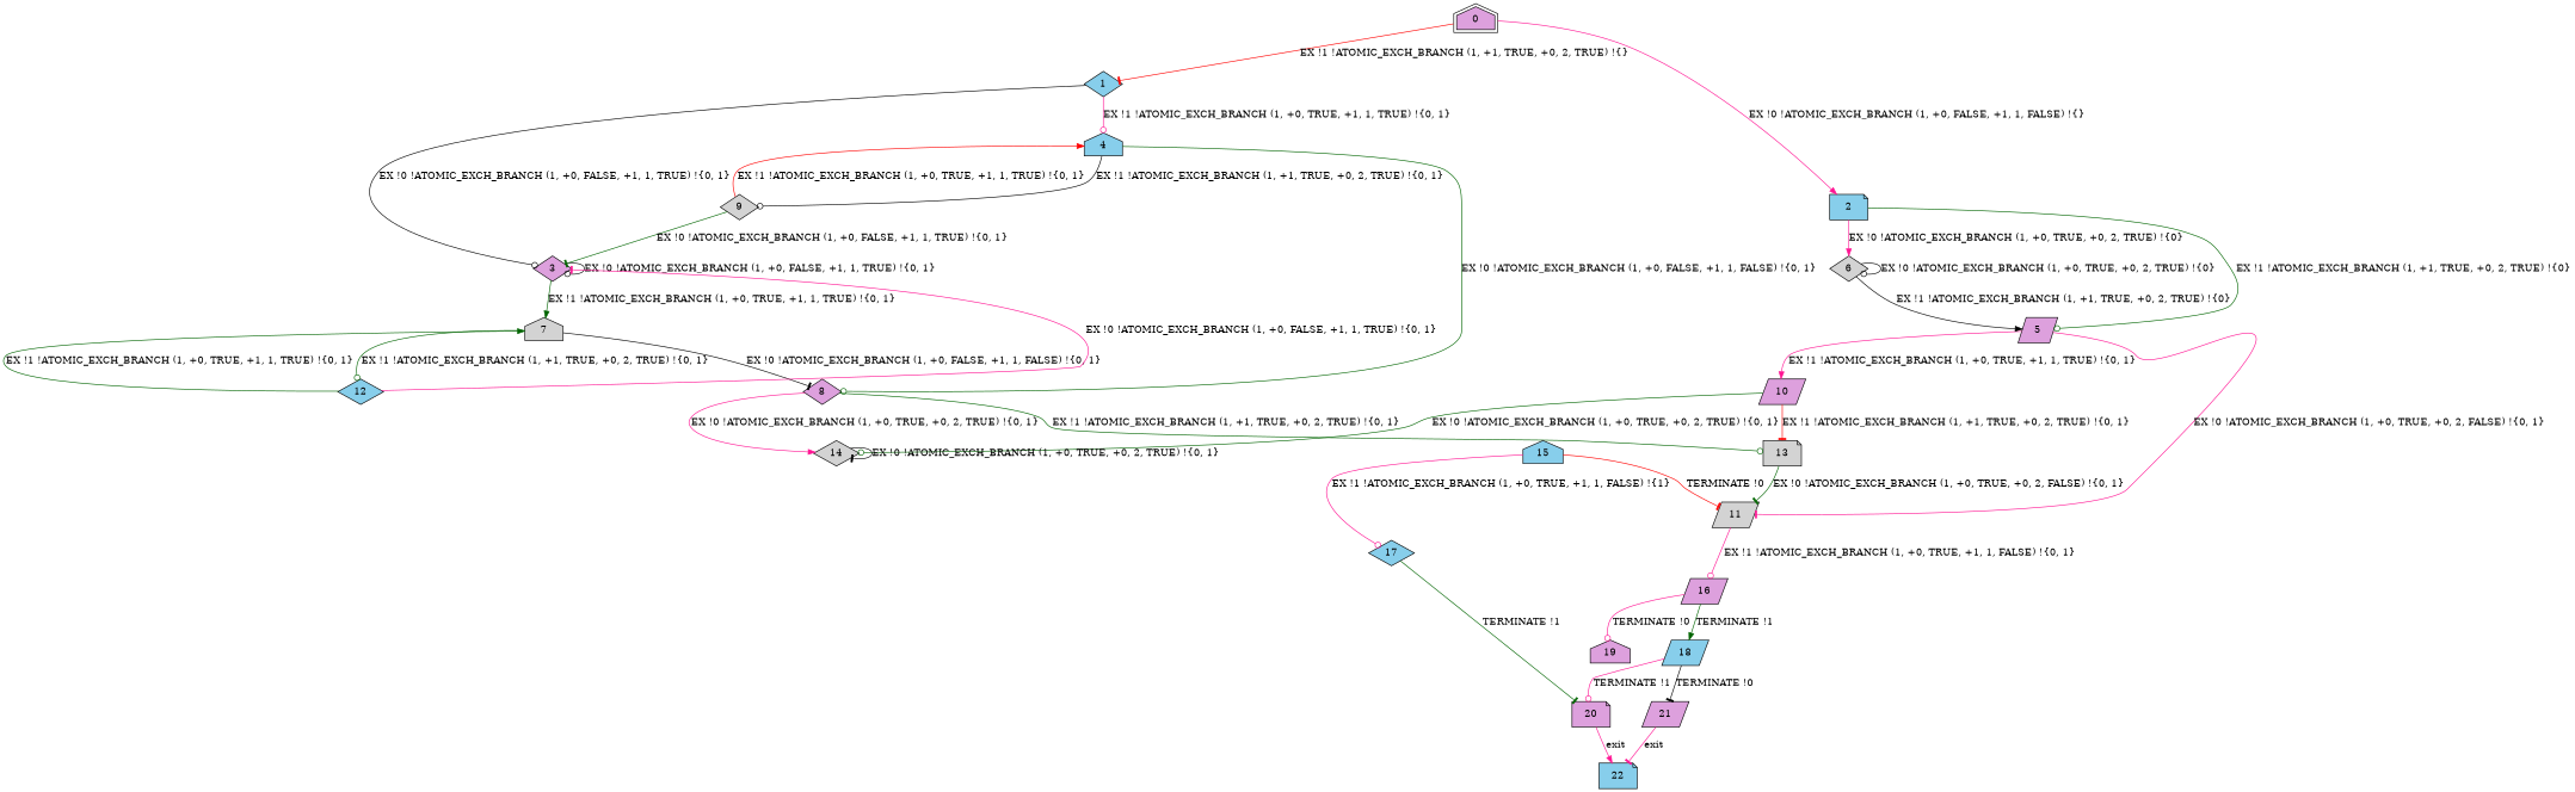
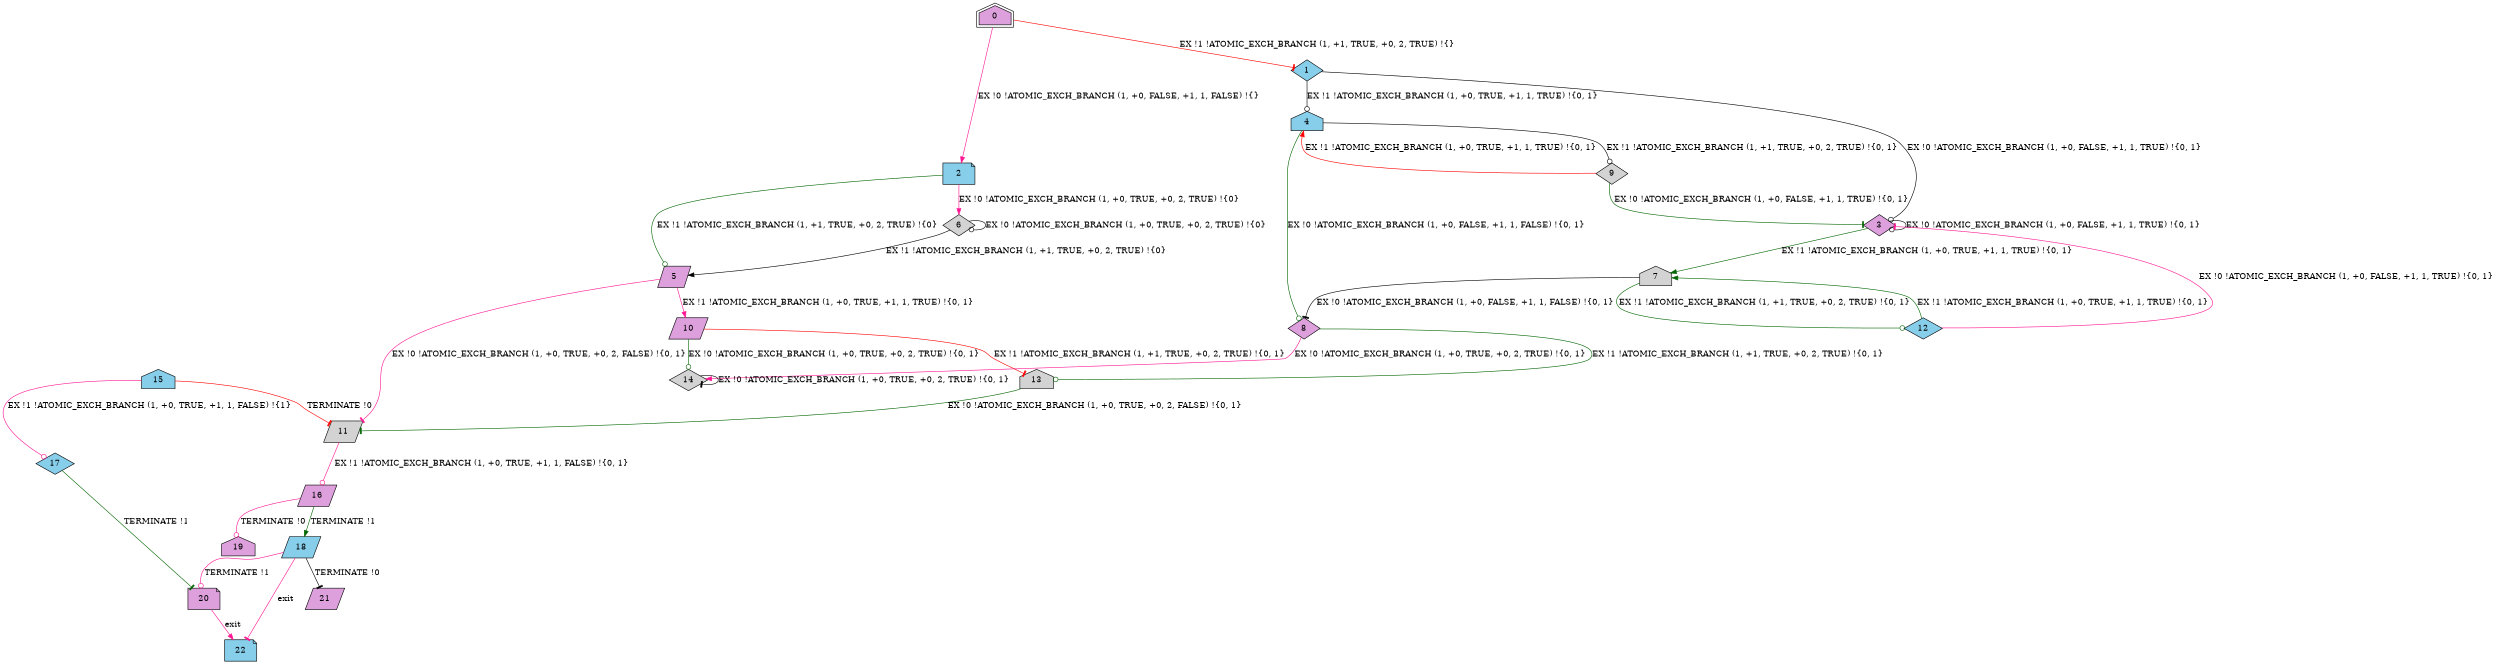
  digraph {
    node [fillcolor=plum shape=diamond style=filled]
    edge [arrowhead=odot color=deeppink]
    0 [peripheries=2 shape=house]
    1 [fillcolor=skyblue]
    2 [fillcolor=skyblue shape=note]
    3
    4 [fillcolor=skyblue shape=house]
    5 [shape=parallelogram]
    6 [fillcolor=lightgrey]
    7 [fillcolor=lightgrey shape=house]
    8
    9 [fillcolor=lightgrey]
    10 [shape=parallelogram]
    11 [fillcolor=lightgrey shape=parallelogram]
    12 [fillcolor=skyblue]
-   13 [fillcolor=lightgrey shape=note]
+   13 [fillcolor=lightgrey shape=house]
    14 [fillcolor=lightgrey]
    16 [shape=parallelogram]
    15 [fillcolor=skyblue shape=house]
    17 [fillcolor=skyblue]
    18 [fillcolor=skyblue shape=parallelogram]
    19 [shape=house]
    20 [shape=note]
    21 [shape=parallelogram]
    22 [fillcolor=skyblue shape=note]
    0 -> 1 [arrowhead=tee color=red label="EX !1 !ATOMIC_EXCH_BRANCH (1, +1, TRUE, +0, 2, TRUE) !{}"]
    0 -> 2 [arrowhead=normal label="EX !0 !ATOMIC_EXCH_BRANCH (1, +0, FALSE, +1, 1, FALSE) !{}"]
    1 -> 3 [color=black label="EX !0 !ATOMIC_EXCH_BRANCH (1, +0, FALSE, +1, 1, TRUE) !{0, 1}"]
-   1 -> 4 [label="EX !1 !ATOMIC_EXCH_BRANCH (1, +0, TRUE, +1, 1, TRUE) !{0, 1}"]
+   1 -> 4 [color=black label="EX !1 !ATOMIC_EXCH_BRANCH (1, +0, TRUE, +1, 1, TRUE) !{0, 1}"]
    2 -> 5 [color=darkgreen label="EX !1 !ATOMIC_EXCH_BRANCH (1, +1, TRUE, +0, 2, TRUE) !{0}"]
    2 -> 6 [arrowhead=normal label="EX !0 !ATOMIC_EXCH_BRANCH (1, +0, TRUE, +0, 2, TRUE) !{0}"]
    3 -> 3 [color=black label="EX !0 !ATOMIC_EXCH_BRANCH (1, +0, FALSE, +1, 1, TRUE) !{0, 1}"]
    3 -> 7 [arrowhead=normal color=darkgreen label="EX !1 !ATOMIC_EXCH_BRANCH (1, +0, TRUE, +1, 1, TRUE) !{0, 1}"]
    4 -> 8 [color=darkgreen label="EX !0 !ATOMIC_EXCH_BRANCH (1, +0, FALSE, +1, 1, FALSE) !{0, 1}"]
    4 -> 9 [color=black label="EX !1 !ATOMIC_EXCH_BRANCH (1, +1, TRUE, +0, 2, TRUE) !{0, 1}"]
    5 -> 10 [arrowhead=normal label="EX !1 !ATOMIC_EXCH_BRANCH (1, +0, TRUE, +1, 1, TRUE) !{0, 1}"]
    5 -> 11 [arrowhead=tee label="EX !0 !ATOMIC_EXCH_BRANCH (1, +0, TRUE, +0, 2, FALSE) !{0, 1}"]
    6 -> 5 [arrowhead=normal color=black label="EX !1 !ATOMIC_EXCH_BRANCH (1, +1, TRUE, +0, 2, TRUE) !{0}"]
    6 -> 6 [color=black label="EX !0 !ATOMIC_EXCH_BRANCH (1, +0, TRUE, +0, 2, TRUE) !{0}"]
    7 -> 8 [arrowhead=tee color=black label="EX !0 !ATOMIC_EXCH_BRANCH (1, +0, FALSE, +1, 1, FALSE) !{0, 1}"]
    7 -> 12 [color=darkgreen label="EX !1 !ATOMIC_EXCH_BRANCH (1, +1, TRUE, +0, 2, TRUE) !{0, 1}"]
    8 -> 13 [color=darkgreen label="EX !1 !ATOMIC_EXCH_BRANCH (1, +1, TRUE, +0, 2, TRUE) !{0, 1}"]
    8 -> 14 [arrowhead=normal label="EX !0 !ATOMIC_EXCH_BRANCH (1, +0, TRUE, +0, 2, TRUE) !{0, 1}"]
    9 -> 3 [arrowhead=tee color=darkgreen label="EX !0 !ATOMIC_EXCH_BRANCH (1, +0, FALSE, +1, 1, TRUE) !{0, 1}"]
    9 -> 4 [arrowhead=normal color=red label="EX !1 !ATOMIC_EXCH_BRANCH (1, +0, TRUE, +1, 1, TRUE) !{0, 1}"]
    10 -> 13 [arrowhead=tee color=red label="EX !1 !ATOMIC_EXCH_BRANCH (1, +1, TRUE, +0, 2, TRUE) !{0, 1}"]
    10 -> 14 [color=darkgreen label="EX !0 !ATOMIC_EXCH_BRANCH (1, +0, TRUE, +0, 2, TRUE) !{0, 1}"]
    11 -> 16 [label="EX !1 !ATOMIC_EXCH_BRANCH (1, +0, TRUE, +1, 1, FALSE) !{0, 1}"]
    12 -> 3 [arrowhead=tee label="EX !0 !ATOMIC_EXCH_BRANCH (1, +0, FALSE, +1, 1, TRUE) !{0, 1}"]
    12 -> 7 [arrowhead=normal color=darkgreen label="EX !1 !ATOMIC_EXCH_BRANCH (1, +0, TRUE, +1, 1, TRUE) !{0, 1}"]
    13 -> 11 [arrowhead=tee color=darkgreen label="EX !0 !ATOMIC_EXCH_BRANCH (1, +0, TRUE, +0, 2, FALSE) !{0, 1}"]
    14 -> 14 [arrowhead=tee color=black label="EX !0 !ATOMIC_EXCH_BRANCH (1, +0, TRUE, +0, 2, TRUE) !{0, 1}"]
    16 -> 18 [arrowhead=normal color=darkgreen label="TERMINATE !1"]
    16 -> 19 [label="TERMINATE !0"]
    15 -> 11 [arrowhead=tee color=red label="TERMINATE !0"]
    15 -> 17 [label="EX !1 !ATOMIC_EXCH_BRANCH (1, +0, TRUE, +1, 1, FALSE) !{1}"]
    17 -> 20 [arrowhead=tee color=darkgreen label="TERMINATE !1"]
    18 -> 20 [label="TERMINATE !1"]
    18 -> 21 [arrowhead=tee color=black label="TERMINATE !0"]
    20 -> 22 [arrowhead=normal label=exit]
-   21 -> 22 [arrowhead=tee label=exit]
+   18 -> 22 [arrowhead=tee label=exit]
  }
